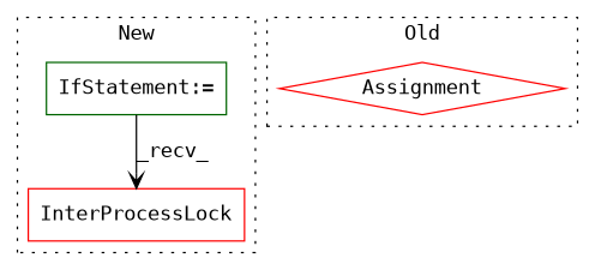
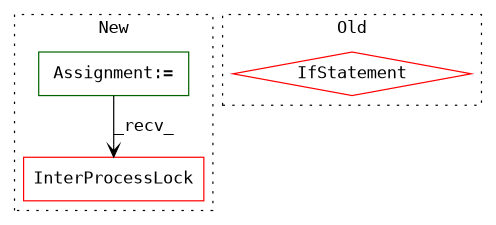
  digraph {
    fontname="DejaVu Sans Mono"
    node [shape=box color=red fontname="DejaVu Sans Mono"]
    n1 [a=32 l="17,1" label=InterProcessLock s="4435,4476"]
-   n2 [a=7 l=9 label="IfStatement:=" s=3402 color=darkgreen]
-   n3 [a=25 l="4,2" label=Assignment s="3907,3936" shape=diamond]
+   n2 [a=7 l=9 label="Assignment:=" s=3402 color=darkgreen]
+   n3 [a=25 l="4,2" label=IfStatement s="3907,3936" shape=diamond]
    subgraph cluster_1 {
      label=New
      style=dotted
      n1
      n2
    }
    subgraph cluster_2 {
      label=Old
      style=dotted
      n3
    }
    n2 -> n1 [label=_recv_ arrowhead=vee fontname="DejaVu Sans Mono"]
  }
